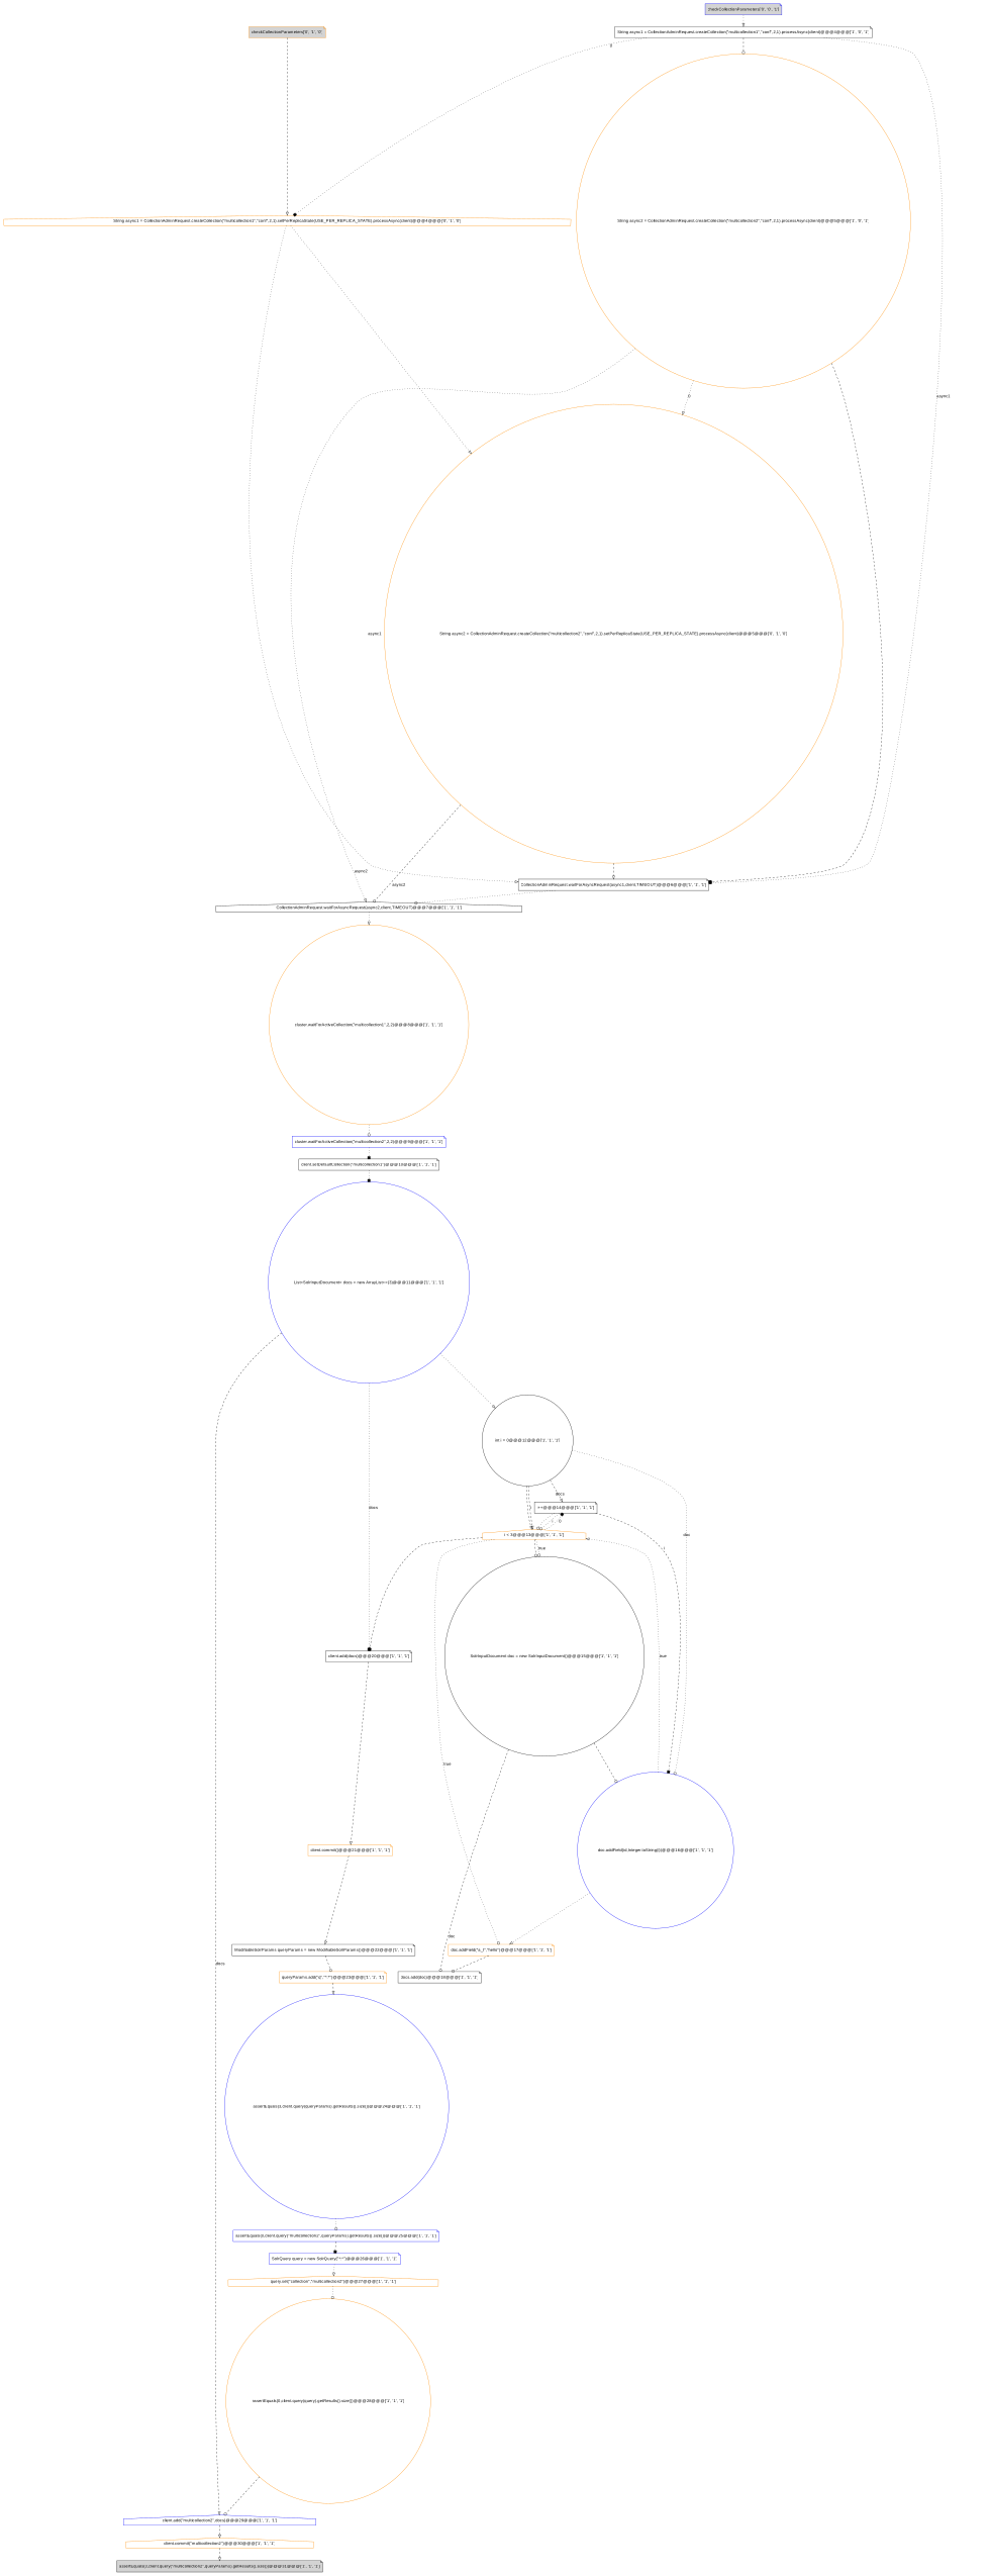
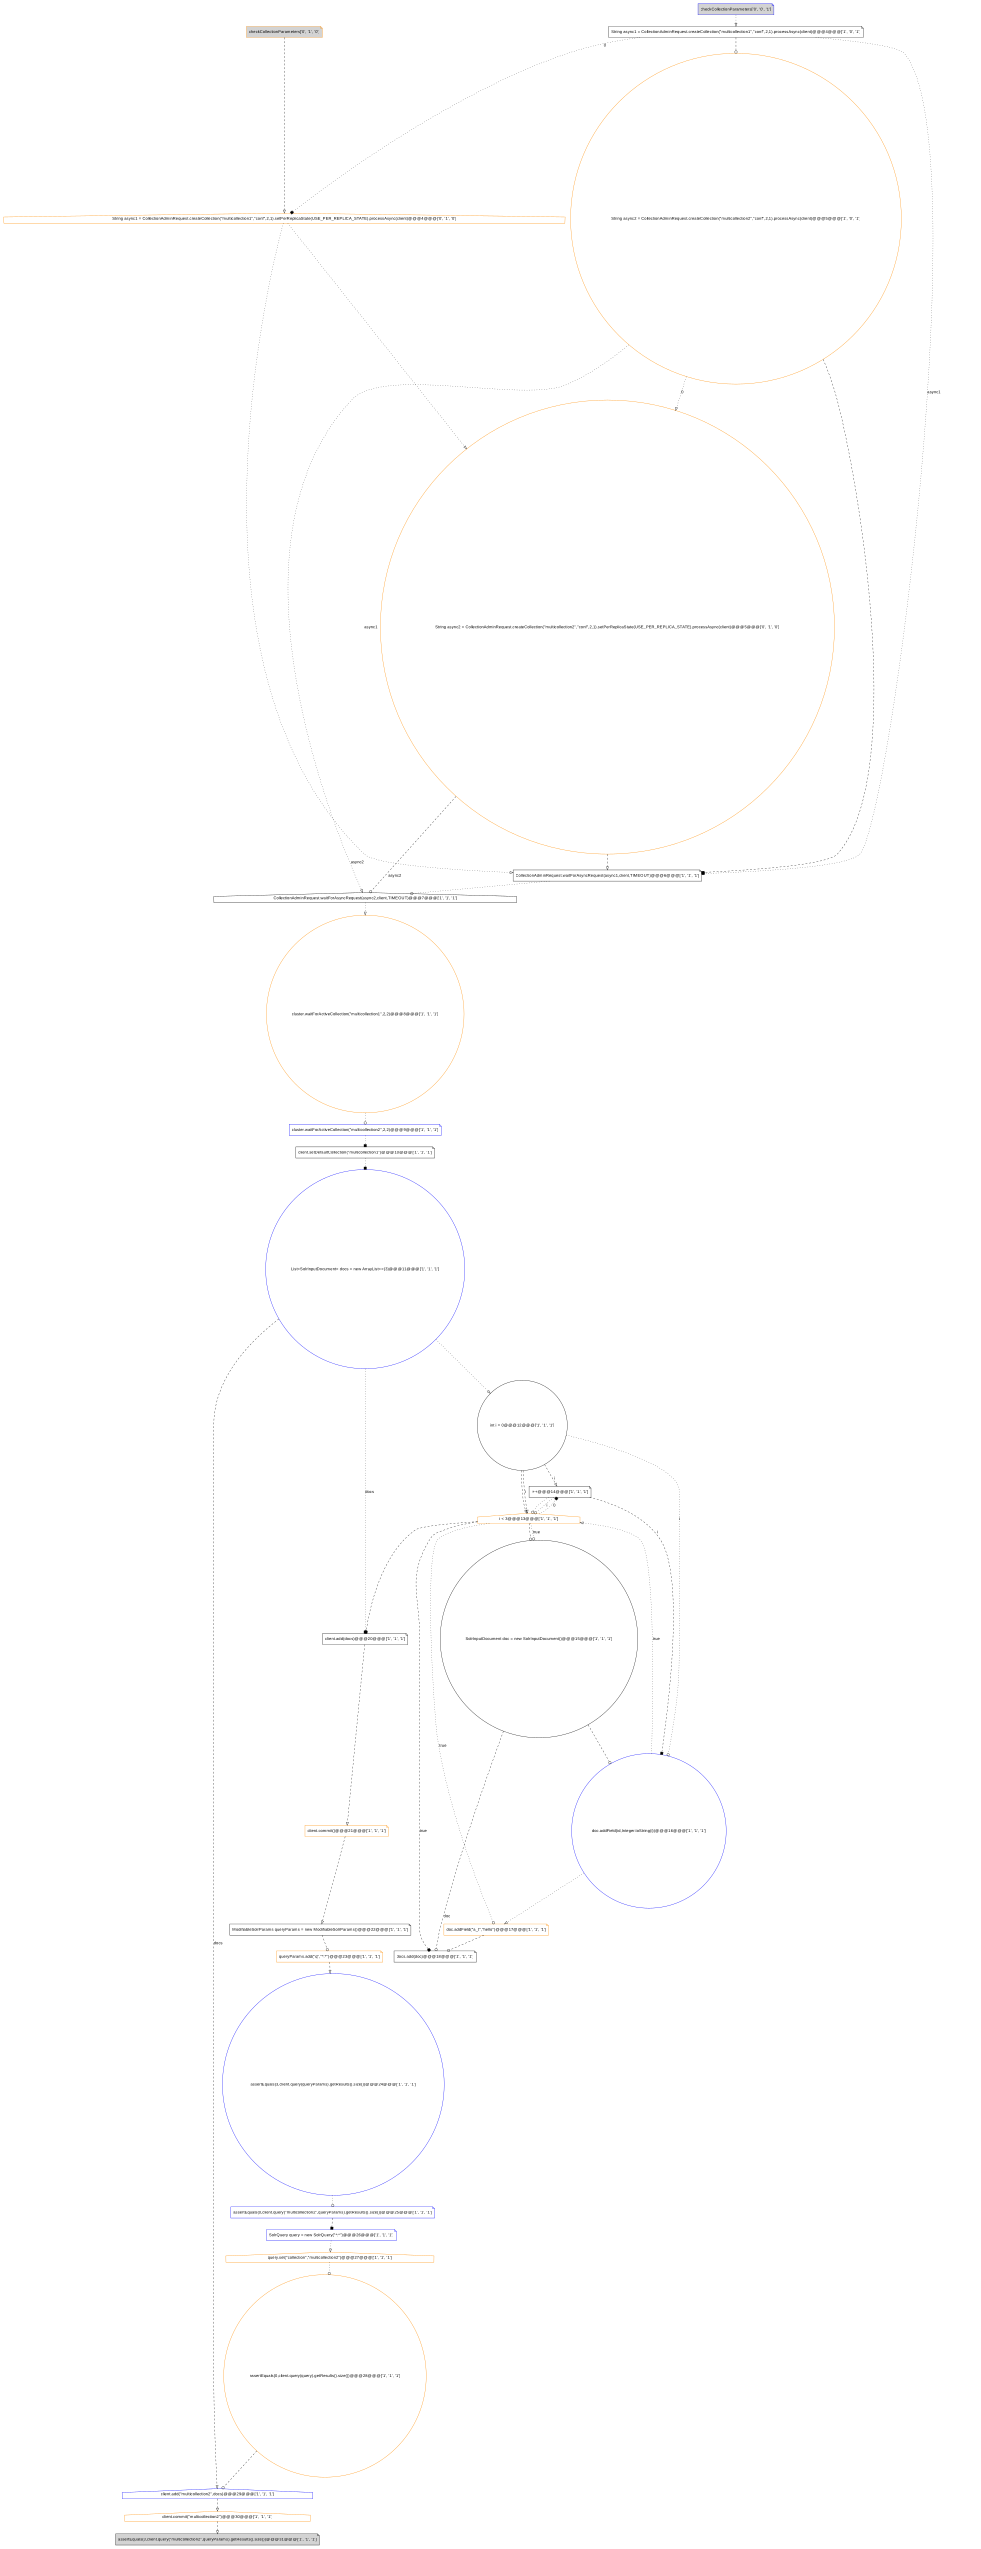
  digraph {
    fontname="Liberation Sans"
    node [color=darkorange fillcolor=white fontname="Liberation Sans" shape=note style=filled]
    edge [arrowhead=onormal fontname="Liberation Sans" style=dotted]
    n1 [color=black fillcolor=lightgray label="assertEquals(3,client.query(\"multicollection2\",queryParams).getResults().size())@@@31@@@['1', '1', '1']"]
    n2 [color=blue label="cluster.waitForActiveCollection(\"multicollection2\",2,2)@@@9@@@['1', '1', '1']"]
    n3 [color=black label="client.setDefaultCollection(\"multicollection1\")@@@10@@@['1', '1', '1']"]
    n4 [color=blue label="List<SolrInputDocument> docs = new ArrayList<>(3)@@@11@@@['1', '1', '1']" shape=circle]
    n5 [color=black label="String async1 = CollectionAdminRequest.createCollection(\"multicollection1\",\"conf\",2,1).processAsync(client)@@@4@@@['1', '0', '1']"]
    n6 [color=black label="CollectionAdminRequest.waitForAsyncRequest(async1,client,TIMEOUT)@@@6@@@['1', '1', '1']"]
    n7 [label="String async1 = CollectionAdminRequest.createCollection(\"multicollection1\",\"conf\",2,1).setPerReplicaState(USE_PER_REPLICA_STATE).processAsync(client)@@@4@@@['0', '1', '0']" shape=house]
    n8 [label="String async2 = CollectionAdminRequest.createCollection(\"multicollection2\",\"conf\",2,1).processAsync(client)@@@5@@@['1', '0', '1']" shape=circle]
    n9 [color=black label="i++@@@14@@@['1', '1', '1']"]
    n10 [label="i < 3@@@13@@@['1', '1', '1']" shape=house]
    n11 [color=blue label="doc.addField(id,Integer.toString(i))@@@16@@@['1', '1', '1']" shape=circle]
    n12 [color=black label="docs.add(doc)@@@18@@@['1', '1', '1']"]
    n13 [label="doc.addField(\"a_t\",\"hello\")@@@17@@@['1', '1', '1']"]
    n14 [color=black label="client.add(docs)@@@20@@@['1', '1', '1']"]
    n15 [color=black label="SolrInputDocument doc = new SolrInputDocument()@@@15@@@['1', '1', '1']" shape=circle]
    n16 [color=black label="int i = 0@@@12@@@['1', '1', '1']" shape=circle]
    n17 [color=black label="CollectionAdminRequest.waitForAsyncRequest(async2,client,TIMEOUT)@@@7@@@['1', '1', '1']" shape=house]
    n18 [label="cluster.waitForActiveCollection(\"multicollection1\",2,2)@@@8@@@['1', '1', '1']" shape=circle]
    n19 [label="String async2 = CollectionAdminRequest.createCollection(\"multicollection2\",\"conf\",2,1).setPerReplicaState(USE_PER_REPLICA_STATE).processAsync(client)@@@5@@@['0', '1', '0']" shape=circle]
    n20 [color=blue label="SolrQuery query = new SolrQuery(\"*:*\")@@@26@@@['1', '1', '1']"]
    n21 [label="query.set(\"collection\",\"multicollection2\")@@@27@@@['1', '1', '1']" shape=house]
    n22 [label="assertEquals(0,client.query(query).getResults().size())@@@28@@@['1', '1', '1']" shape=circle]
    n23 [color=blue label="client.add(\"multicollection2\",docs)@@@29@@@['1', '1', '1']" shape=house]
    n24 [fillcolor=lightgray label="checkCollectionParameters['0', '1', '0']"]
    n25 [label="client.commit()@@@21@@@['1', '1', '1']"]
    n26 [color=black label="ModifiableSolrParams queryParams = new ModifiableSolrParams()@@@22@@@['1', '1', '1']"]
    n27 [label="queryParams.add(\"q\",\"*:*\")@@@23@@@['1', '1', '1']"]
    n28 [color=blue label="assertEquals(3,client.query(queryParams).getResults().size())@@@24@@@['1', '1', '1']" shape=circle]
    n29 [label="client.commit(\"multicollection2\")@@@30@@@['1', '1', '1']" shape=house]
    n30 [color=blue label="assertEquals(0,client.query(\"multicollection2\",queryParams).getResults().size())@@@25@@@['1', '1', '1']"]
    n31 [color=blue fillcolor=lightgray label="checkCollectionParameters['0', '0', '1']"]
    n2 -> n3 [arrowhead=box]
    n3 -> n4 [arrowhead=box]
    n4 -> n14 [arrowhead=box label=docs]
    n4 -> n16
    n4 -> n23 [label=docs style=dashed]
    n5 -> n6 [arrowhead=box label=async1]
    n5 -> n7 [arrowhead=box label=0]
    n5 -> n8 [arrowhead=odot style=dashed]
    n6 -> n17 [arrowhead=odot]
    n7 -> n6 [label=async1]
    n7 -> n19
    n8 -> n6 [arrowhead=box style=dashed]
    n8 -> n17 [label=async2]
    n8 -> n19 [label=0]
    n9 -> n10 [arrowhead=odot]
    n9 -> n10 [arrowhead=odot label=i]
    n9 -> n11 [arrowhead=box label=i style=dashed]
    n10 -> n9 [arrowhead=box label=0]
+   n10 -> n12 [arrowhead=box label=true style=dashed]
    n10 -> n13 [arrowhead=odot label=true]
    n10 -> n14 [arrowhead=box style=dashed]
    n10 -> n15 [arrowhead=odot style=dashed]
    n10 -> n15 [arrowhead=odot label=true]
    n11 -> n10 [label=true]
    n11 -> n13
    n13 -> n12 [arrowhead=odot style=dashed]
    n14 -> n25 [style=dashed]
    n15 -> n11 [arrowhead=odot style=dashed]
    n15 -> n12 [arrowhead=odot label=doc style=dashed]
-   n16 -> n9 [label=docs style=dashed]
+   n16 -> n9 [label=i style=dashed]
    n16 -> n10 [label=i style=dashed]
    n16 -> n10 [style=dashed]
-   n16 -> n11 [arrowhead=odot label=doc]
+   n16 -> n11 [arrowhead=odot label=i]
    n17 -> n18
    n18 -> n2 [arrowhead=odot]
    n19 -> n6 [style=dashed]
    n19 -> n17 [arrowhead=odot label=async2 style=dashed]
    n20 -> n21
    n21 -> n22 [arrowhead=odot]
    n22 -> n23 [arrowhead=odot style=dashed]
    n23 -> n29 [style=dashed]
    n24 -> n7 [style=dashed]
    n25 -> n26 [style=dashed]
    n26 -> n27 [arrowhead=odot style=dashed]
    n27 -> n28 [style=dashed]
    n28 -> n30 [arrowhead=odot]
    n29 -> n1 [style=dashed]
    n30 -> n20 [arrowhead=box style=dashed]
    n31 -> n5
  }
